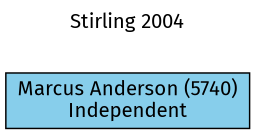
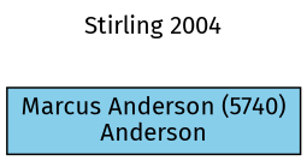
  digraph {
    label="Stirling 2004"
    labelloc=t
    mclimit=10
    fontname="Fira Sans"
-   n1 [label="Marcus Anderson (5740)\nIndependent" shape=box style=filled fillcolor=skyblue fontname="Fira Sans"]
+   n1 [label="Marcus Anderson (5740)\nAnderson" shape=box style=filled fillcolor=skyblue fontname="Fira Sans"]
  }
